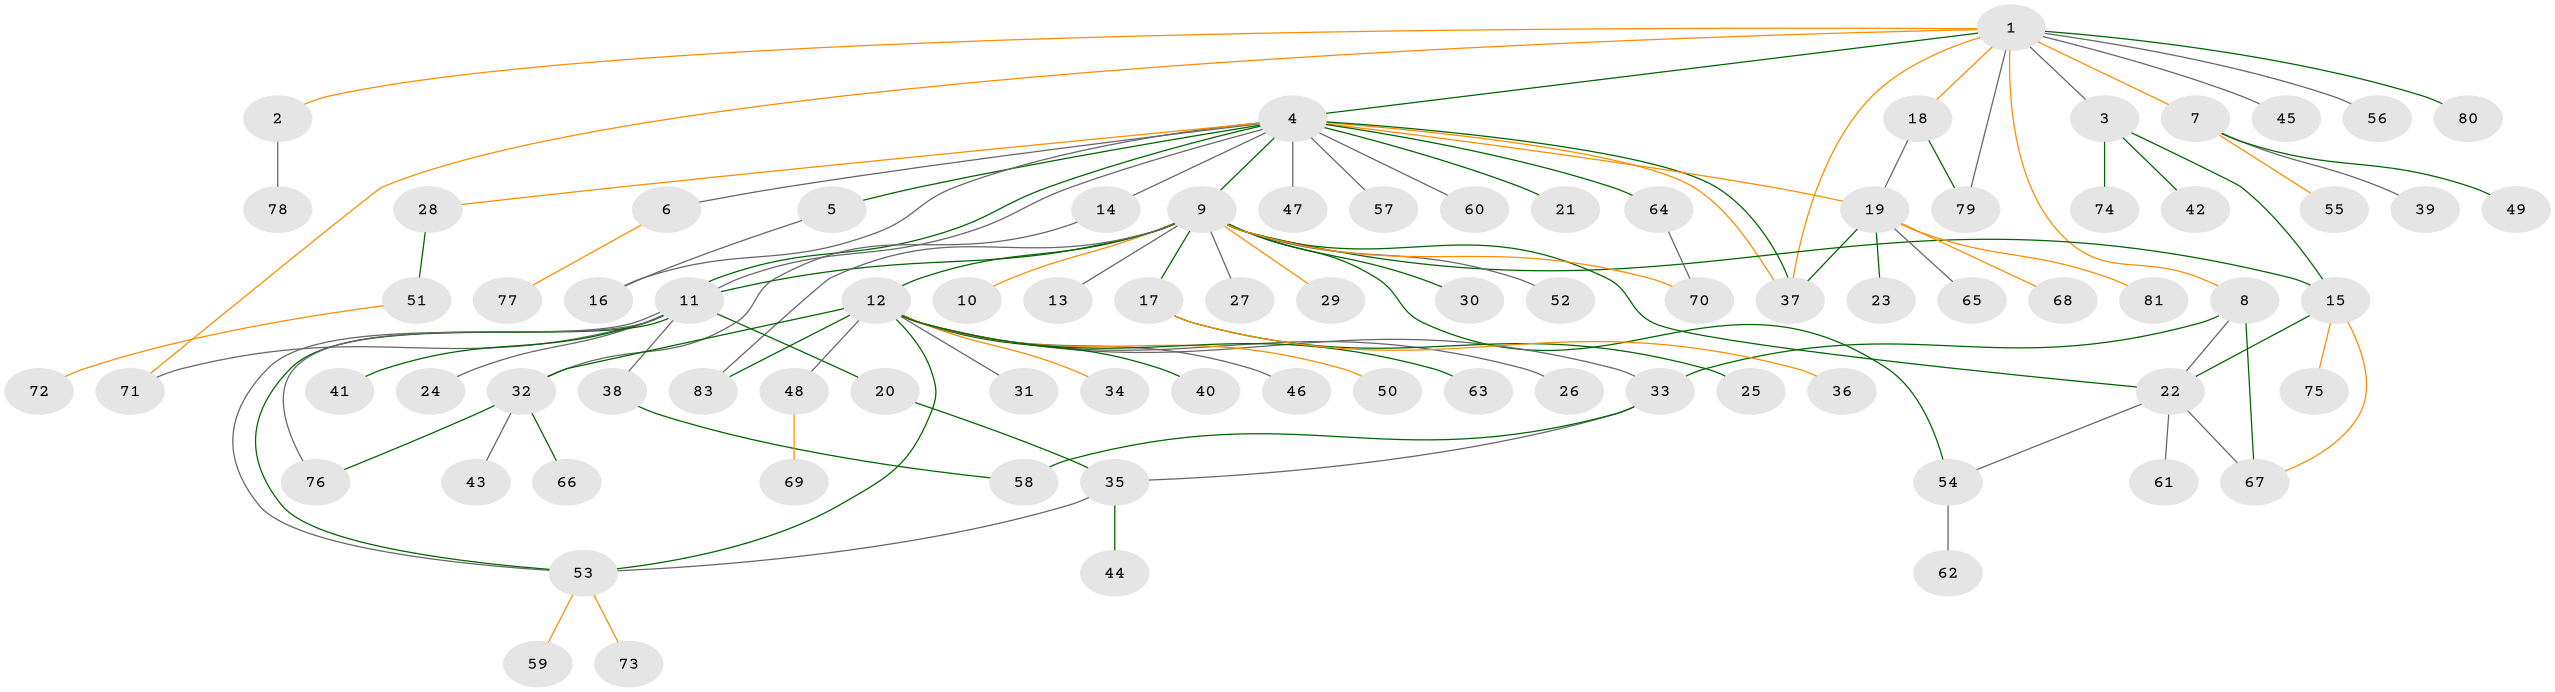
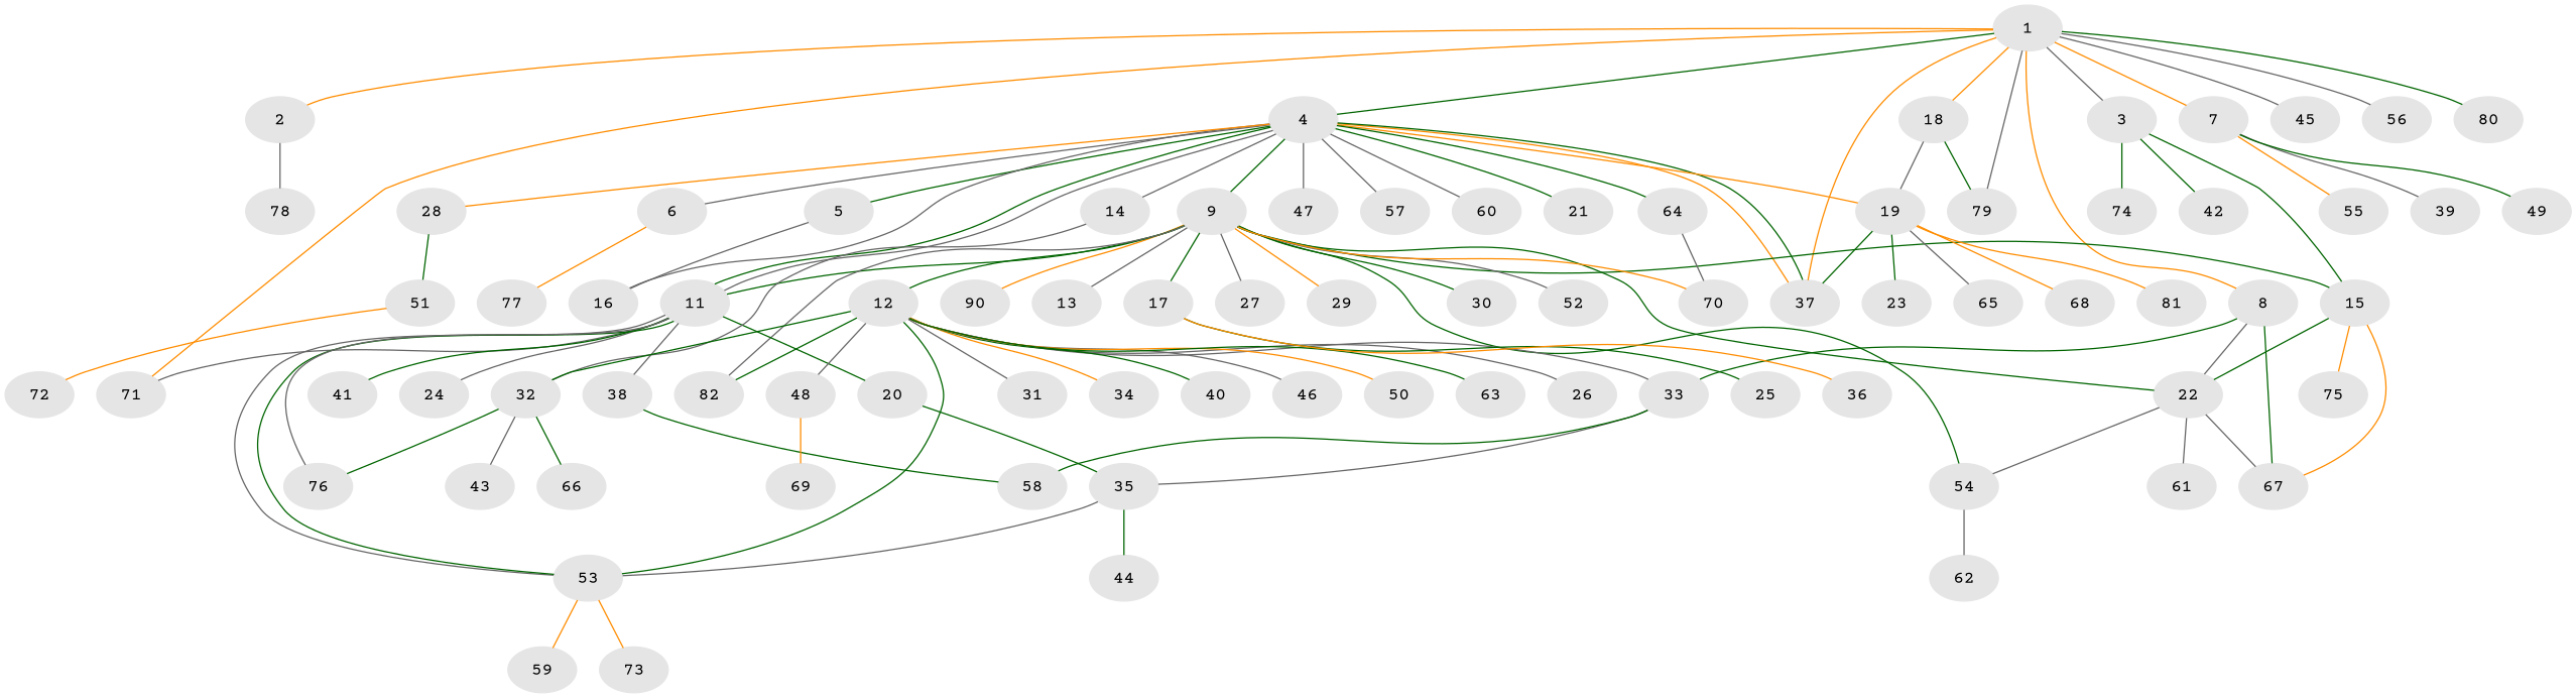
  graph {
    fontname="Courier Prime"
    node [color=gray90 fontname="Courier Prime" style=filled]
    edge [color=darkgreen fontname="Courier Prime"]
    1
    2
    3
    4
    7
    8
    18
    37
    45
    56
    71
    79
    80
    78
    15
    42
    74
    5
    6
    9
    11
    14
    16
    19
    21
    28
    47
    57
    60
    64
    39
    49
    55
    22
    33
    67
    75
    77
-   10
+   10 [label=90]
    12
    13
    17
    27
    29
    30
    52
    54
    70
-   82 [label=83]
+   82
    20
    24
    38
    41
    53
    76
    32
    23
    65
    68
    81
    51
    61
    35
    58
    26
    31
    34
    40
    46
    48
    50
    63
    25
    36
    62
    59
    73
    43
    66
    69
    44
    72
    1 -- 2 [color=darkorange]
    1 -- 3 [color=gray40]
    1 -- 4
    1 -- 7 [color=darkorange]
    1 -- 8 [color=darkorange]
    1 -- 18 [color=darkorange]
    1 -- 37 [color=darkorange]
    1 -- 45 [color=gray40]
    1 -- 56 [color=gray40]
    1 -- 71 [color=darkorange]
    1 -- 79 [color=gray40]
    1 -- 80
    2 -- 78 [color=gray40]
    3 -- 15
    3 -- 42
    3 -- 74
    4 -- 37 [color=darkorange]
    4 -- 37
    4 -- 5
    4 -- 6 [color=gray40]
    4 -- 9
    4 -- 11
    4 -- 11 [color=gray40]
    4 -- 14 [color=gray40]
    4 -- 16 [color=gray40]
    4 -- 19 [color=darkorange]
    4 -- 21
    4 -- 28 [color=darkorange]
    4 -- 47 [color=gray40]
    4 -- 57 [color=gray40]
    4 -- 60 [color=gray40]
    4 -- 64
    7 -- 39 [color=gray40]
    7 -- 49
    7 -- 55 [color=darkorange]
    8 -- 22 [color=gray40]
    8 -- 33
    8 -- 67
    18 -- 79
    18 -- 19 [color=gray40]
    15 -- 22
    15 -- 67 [color=darkorange]
    15 -- 75 [color=darkorange]
    5 -- 16 [color=gray40]
    6 -- 77 [color=darkorange]
    9 -- 15
    9 -- 11
    9 -- 22
    9 -- 10 [color=darkorange]
    9 -- 12
    9 -- 13 [color=gray40]
    9 -- 17
    9 -- 27 [color=gray40]
    9 -- 29 [color=darkorange]
    9 -- 30
    9 -- 52 [color=gray40]
    9 -- 54
    9 -- 70 [color=darkorange]
    9 -- 82 [color=gray40]
    11 -- 71 [color=gray40]
    11 -- 20
    11 -- 24 [color=gray40]
    11 -- 38 [color=gray40]
    11 -- 41
    11 -- 53 [color=gray40]
    11 -- 53
    11 -- 76 [color=gray40]
    14 -- 32 [color=gray40]
    19 -- 37
    19 -- 23
    19 -- 65 [color=gray40]
    19 -- 68 [color=darkorange]
    19 -- 81 [color=darkorange]
    28 -- 51
    64 -- 70 [color=gray40]
    22 -- 67 [color=gray40]
    22 -- 54 [color=gray40]
    22 -- 61 [color=gray40]
    33 -- 35 [color=gray40]
    33 -- 58
    12 -- 33 [color=gray40]
    12 -- 82
    12 -- 53
    12 -- 32
    12 -- 26 [color=gray40]
    12 -- 31 [color=gray40]
    12 -- 34 [color=darkorange]
    12 -- 40
    12 -- 46 [color=gray40]
    12 -- 48 [color=gray40]
    12 -- 50 [color=darkorange]
    12 -- 63
    17 -- 25
    17 -- 36 [color=darkorange]
    54 -- 62 [color=gray40]
    20 -- 35
    38 -- 58
    53 -- 59 [color=darkorange]
    53 -- 73 [color=darkorange]
    32 -- 76
    32 -- 43 [color=gray40]
    32 -- 66
    51 -- 72 [color=darkorange]
    35 -- 53 [color=gray40]
    35 -- 44
    48 -- 69 [color=darkorange]
  }
